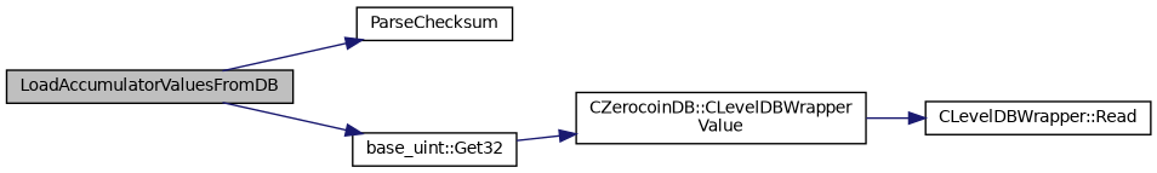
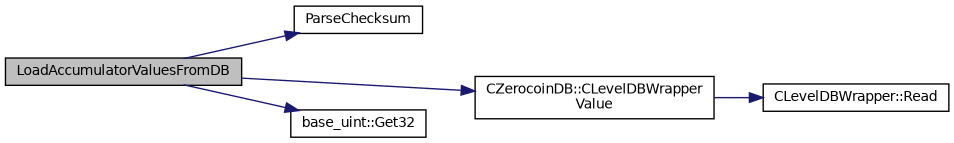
  digraph {
    rankdir=LR
    node [color=black fillcolor=white fontname=Helvetica fontsize=10 shape=record style=filled]
    edge [color=midnightblue fontname=Helvetica fontsize=10 labelfontname=Helvetica labelfontsize=10 style=solid]
    n1 [fillcolor=grey75 fontcolor=black height=0.2 label=LoadAccumulatorValuesFromDB width=0.4]
    n2 [height=0.2 label=ParseChecksum width=0.4]
    n3 [height=0.2 label="CZerocoinDB::CLevelDBWrapper\lValue" width=0.4]
    n4 [height=0.2 label="base_uint::Get32" width=0.4]
    n5 [height=0.2 label="CLevelDBWrapper::Read" width=0.4]
    n1 -> n2
-   n4 -> n3
+   n1 -> n3
    n1 -> n4
    n3 -> n5
  }
